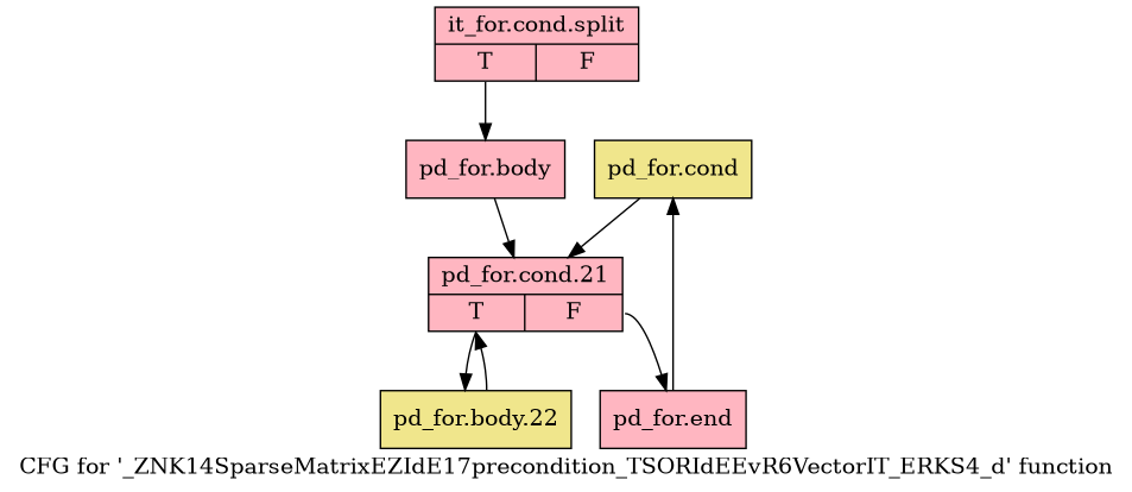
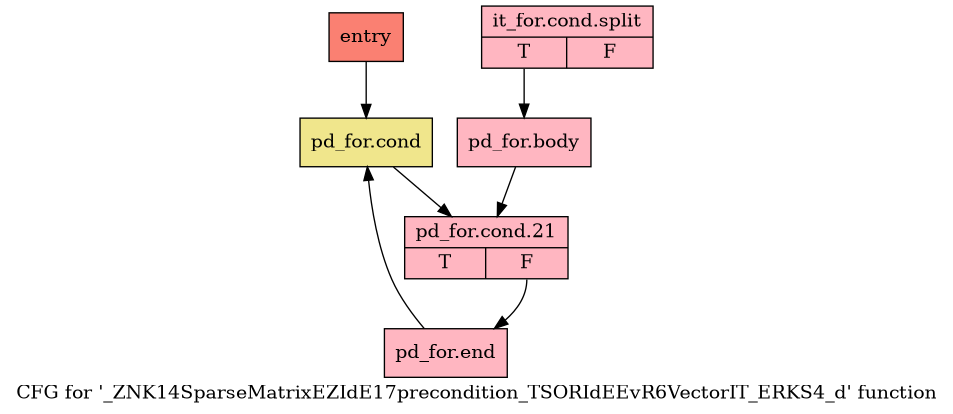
  digraph {
    label="CFG for '_ZNK14SparseMatrixEZIdE17precondition_TSORIdEEvR6VectorIT_ERKS4_d' function"
    node [fillcolor=lightpink shape=record style=filled]
+   n1 [fillcolor=salmon label="{entry}"]
    n2 [fillcolor=khaki label="{pd_for.cond}"]
    n3 [label="{pd_for.cond.21|{<s0>T|<s1>F}}"]
    n4 [label="{it_for.cond.split|{<s0>T|<s1>F}}"]
    n5 [label="{pd_for.body}"]
-   n6 [fillcolor=khaki label="{pd_for.body.22}"]
    n7 [label="{pd_for.end}"]
+   n1 -> n2
    n2 -> n3
-   n3 -> n6 [tailport=s0]
    n3 -> n7 [tailport=s1]
    n4 -> n5 [tailport=s0]
    n5 -> n3
-   n6 -> n3
    n7 -> n2
  }
